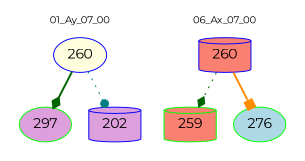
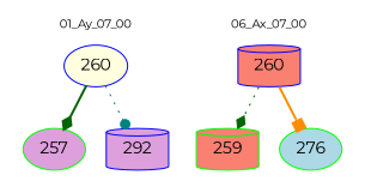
  digraph {
    fontname=Montserrat
    node [color=blue fillcolor=plum fontname=Montserrat shape=ellipse style=filled]
    edge [arrowhead=diamond color=darkgreen fontname=Montserrat style=bold]
    n1 [fillcolor=lightyellow label=260]
-   n2 [color=green label=297]
-   n3 [label=202 shape=cylinder]
+   n2 [color=green label=257]
+   n3 [label=292 shape=cylinder]
    n4 [fillcolor=salmon label=260 shape=cylinder]
    n5 [color=green fillcolor=salmon label=259 shape=cylinder]
    n6 [color=green fillcolor=lightblue label=276]
    subgraph cluster_1 {
      color=white
      fontsize=10
      label="01_Ay_07_00"
      n1
      n2
      n3
    }
    subgraph cluster_2 {
      color=white
      fontsize=10
      label="06_Ax_07_00"
      n4
      n5
      n6
    }
    n1 -> n2
    n1 -> n3 [arrowhead=dot color=teal style=dotted]
    n4 -> n5 [style=dotted]
    n4 -> n6 [arrowhead=box color=darkorange]
  }
